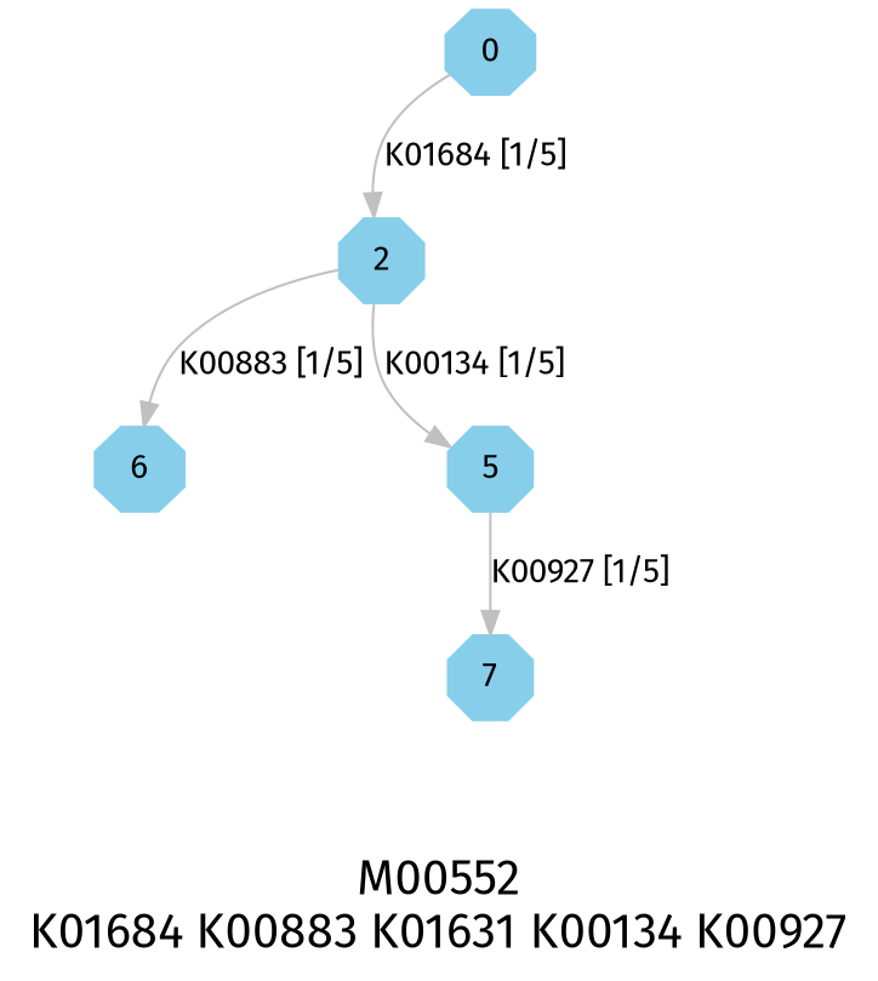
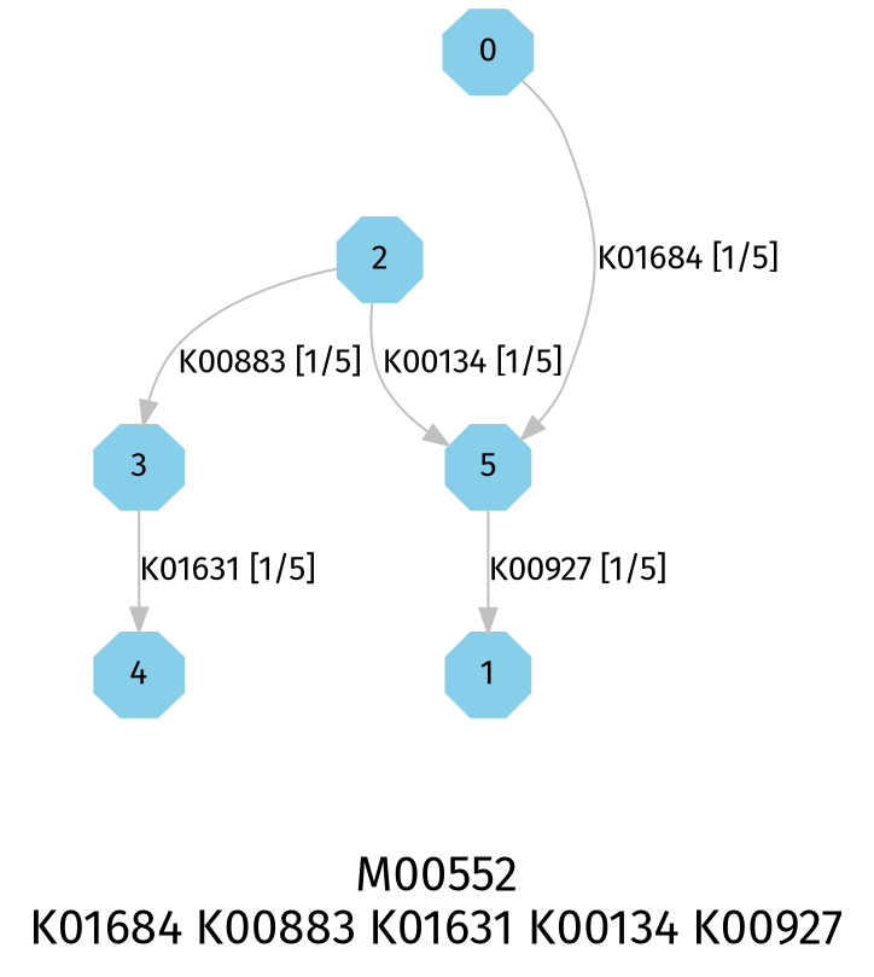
  digraph {
    fontname="Fira Sans"
    fontsize=20
    label="M00552\nK01684 K00883 K01631 K00134 K00927"
    node [color=skyblue fontname="Fira Sans" shape=octagon style=filled]
    edge [color=grey fontname="Fira Sans"]
    0 [height=.3 width=.3]
-   1 [height=.3 width=.3 label=7]
+   1 [height=.3 width=.3]
    2 [height=.3 width=.3]
-   3 [height=.3 width=.3 label=6]
+   3 [height=.3 width=.3]
+   4 [height=.3 width=.3]
    5 [height=.3 width=.3]
    subgraph sub_1 {
      0
      1
      2
      3
+     4
      5
    }
-   0 -> 2 [label="K01684 [1/5]"]
+   0 -> 5 [label="K01684 [1/5]"]
    2 -> 3 [label="K00883 [1/5]"]
    2 -> 5 [label="K00134 [1/5]"]
+   3 -> 4 [label="K01631 [1/5]"]
    5 -> 1 [label="K00927 [1/5]"]
  }
